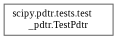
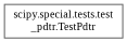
  digraph {
    rankdir=LR
    fontname="Liberation Serif"
-   n1 [color=grey40 fillcolor=white fontname="Liberation Serif" fontsize=10 height=0.2 label="scipy.pdtr.tests.test\l_pdtr.TestPdtr" shape=box style=filled width=0.4]
+   n1 [color=grey40 fillcolor=white fontname="Liberation Serif" fontsize=10 height=0.2 label="scipy.special.tests.test\l_pdtr.TestPdtr" shape=box style=filled width=0.4]
  }
